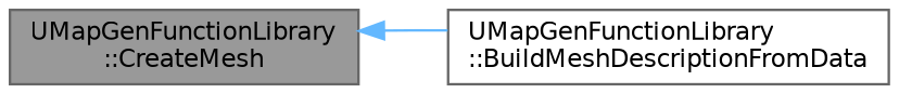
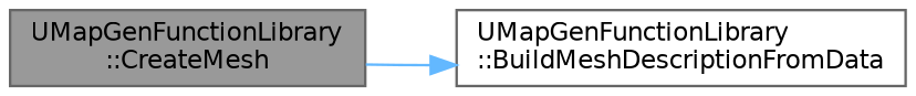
  digraph {
    rankdir=LR
    node [fontname=Helvetica fontsize=10 shape=box style=filled]
    n1 [color=gray40 fillcolor=grey60 fontcolor=black height=0.2 label="UMapGenFunctionLibrary\l::CreateMesh" width=0.4]
    n2 [color=grey40 fillcolor=white height=0.2 label="UMapGenFunctionLibrary\l::BuildMeshDescriptionFromData" width=0.4]
-   n2 -> n1 [color=steelblue1 fontname=Helvetica fontsize=10 labelfontname=Helvetica labelfontsize=10 style=solid]
+   n1 -> n2 [color=steelblue1 fontname=Helvetica fontsize=10 labelfontname=Helvetica labelfontsize=10 style=solid]
  }
